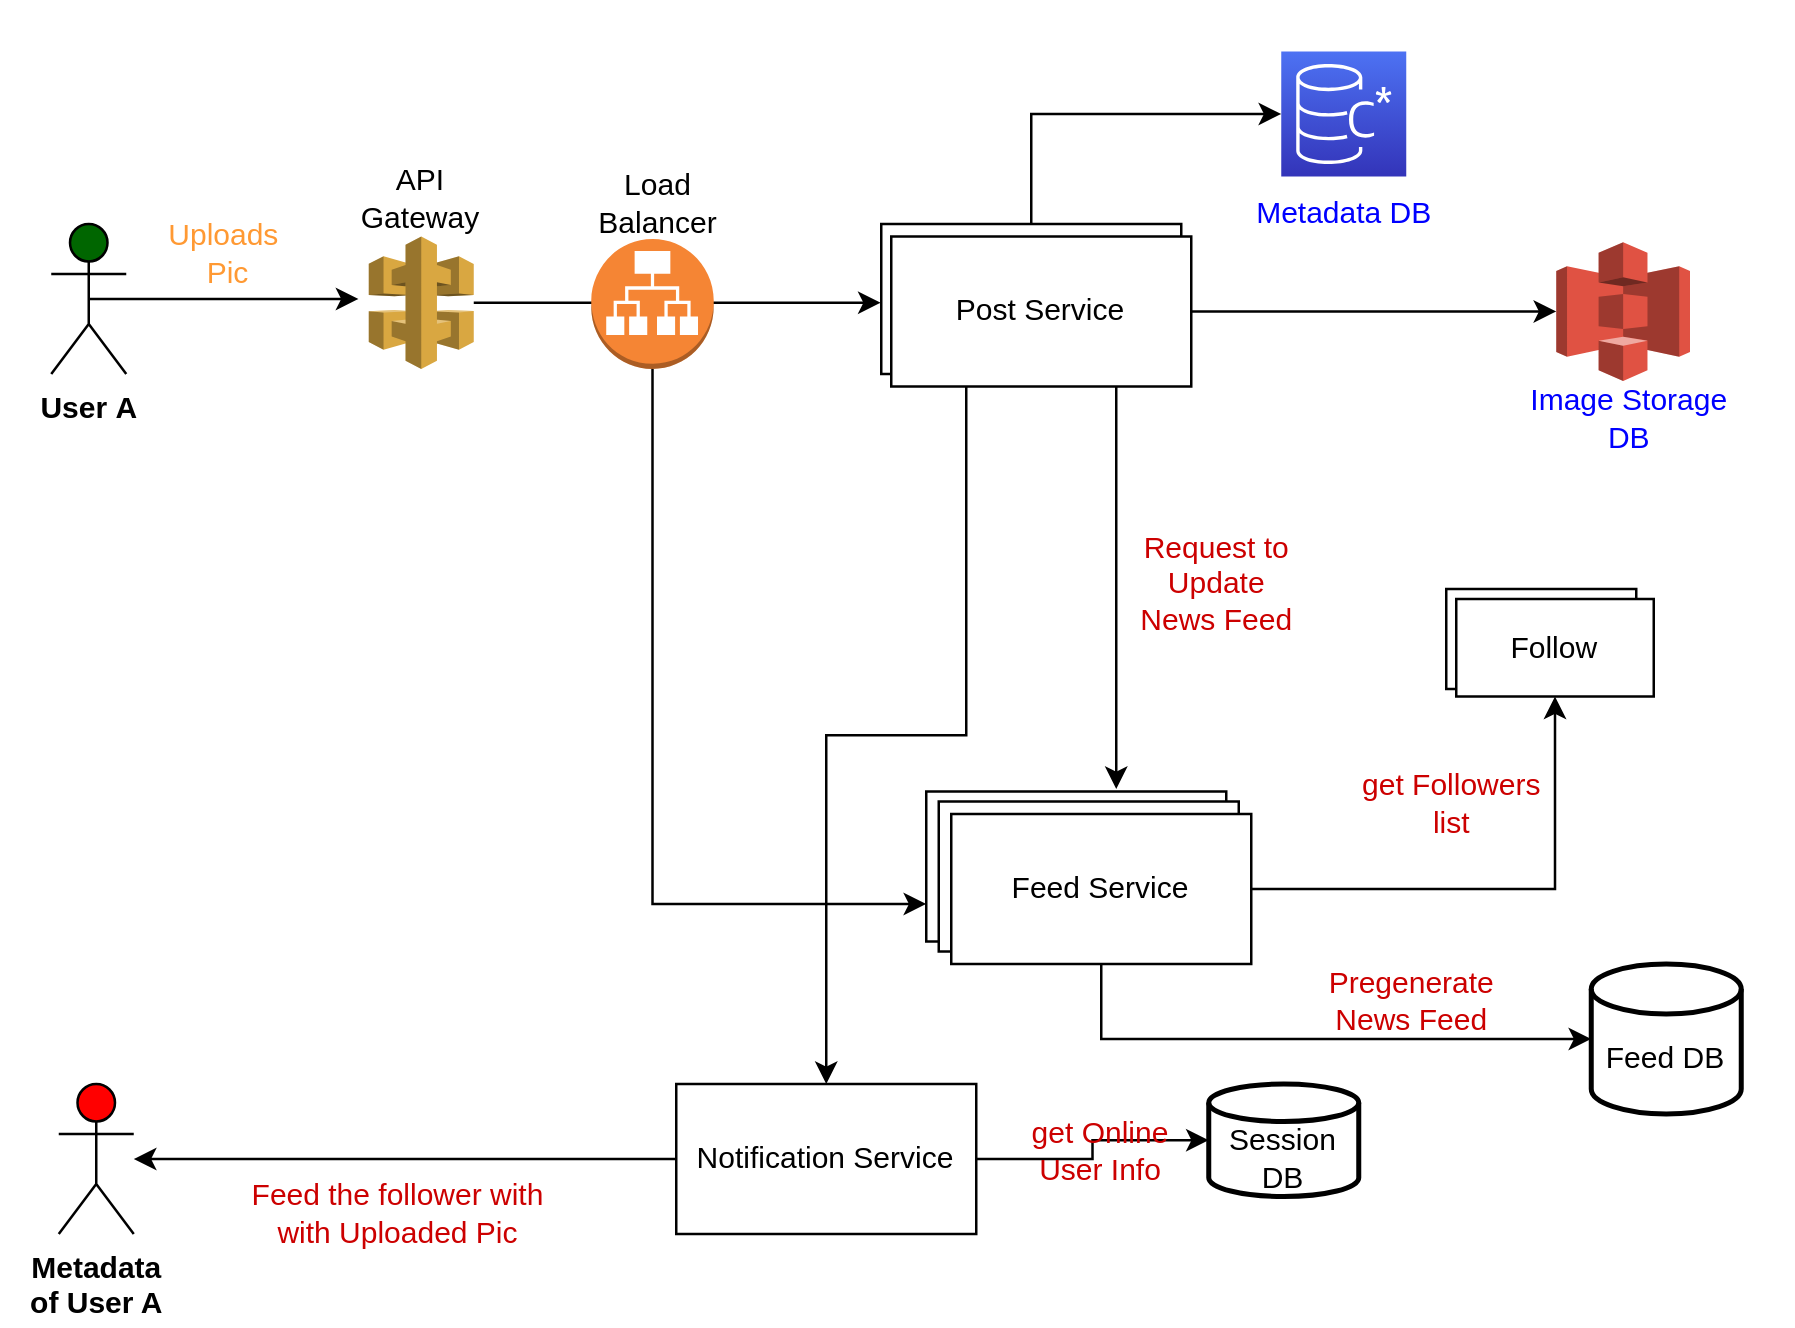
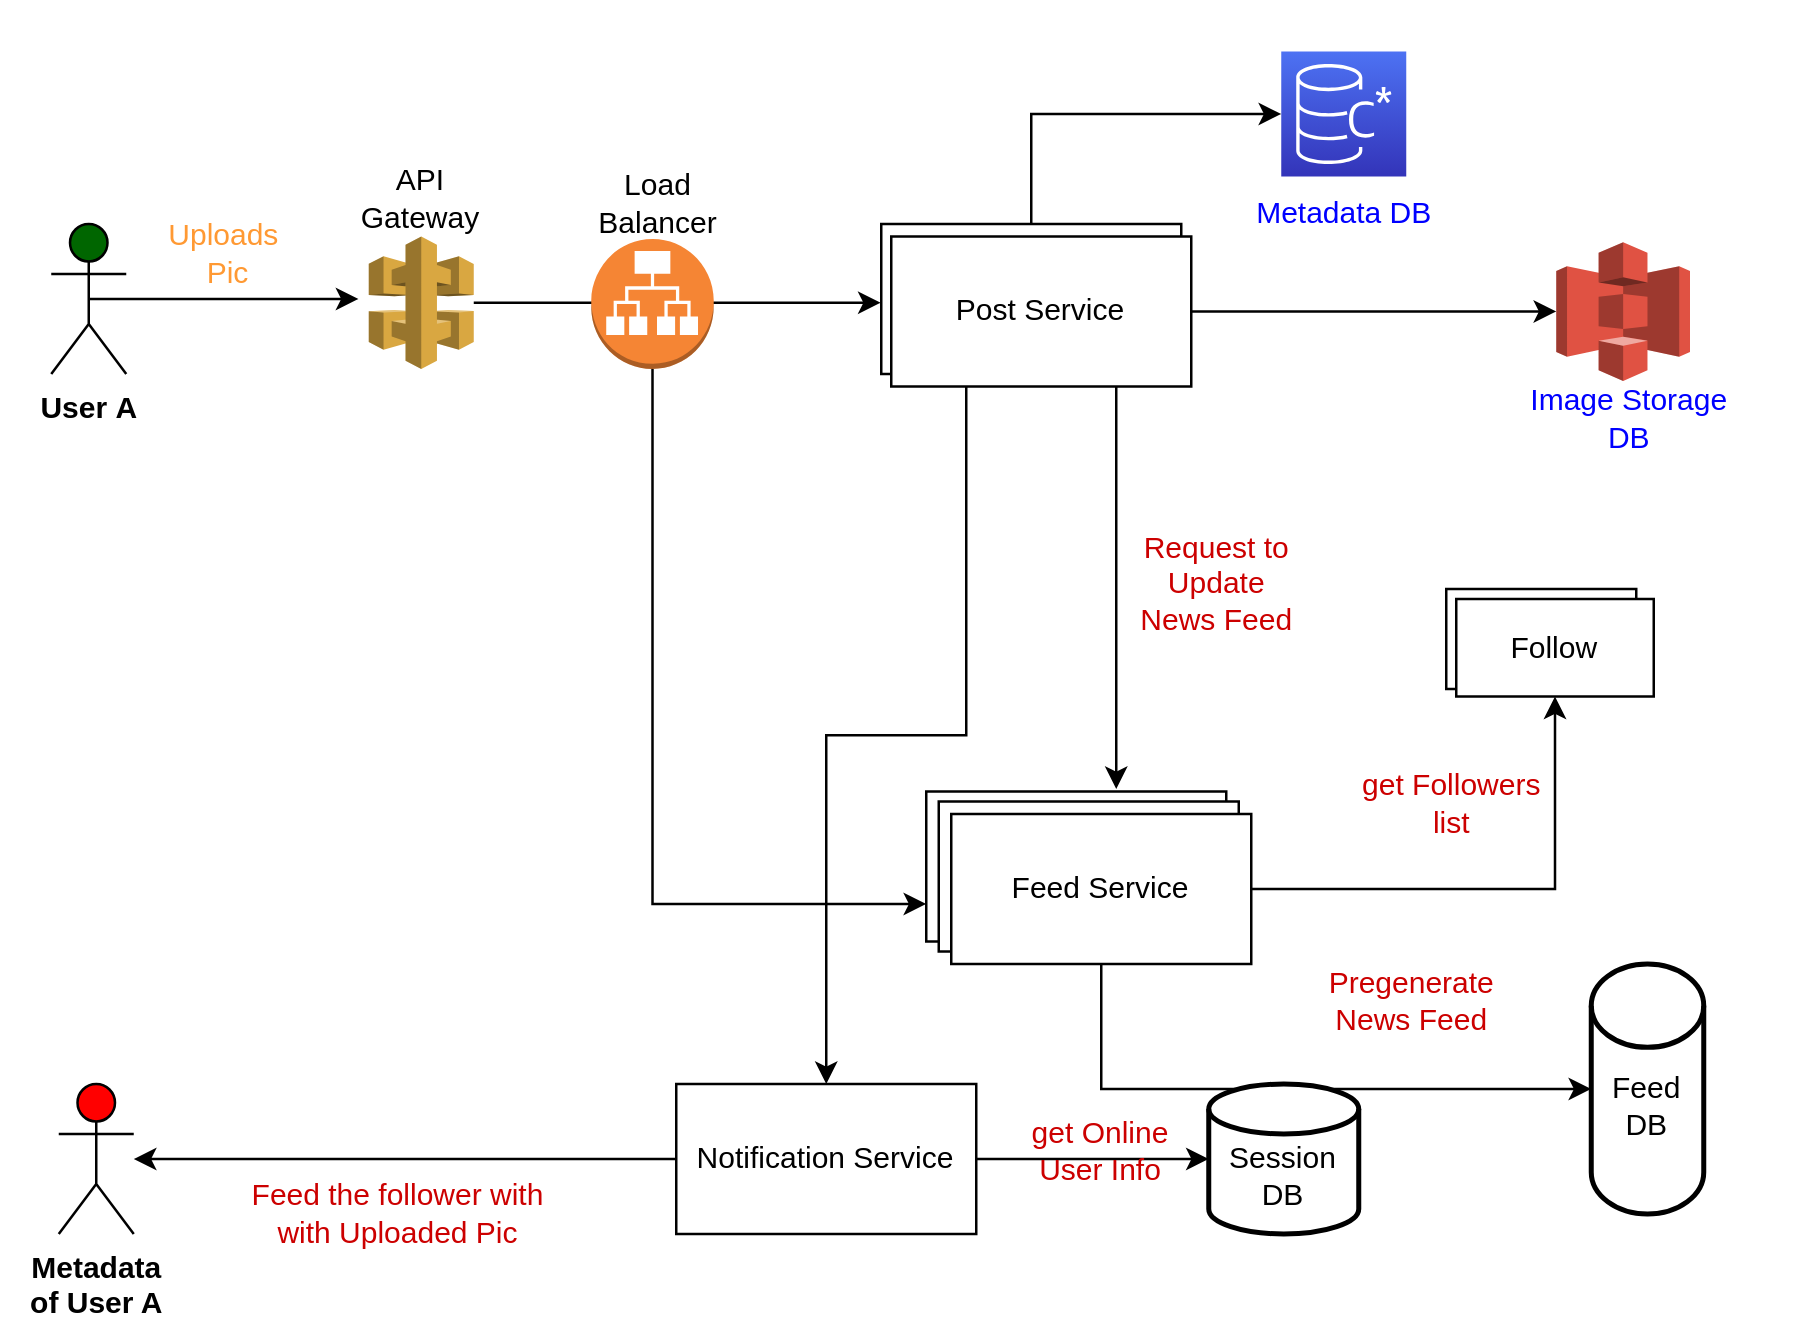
  <mxCell id="0" />
  <mxCell id="1" parent="0" />
  <mxCell id="2" value="&lt;b&gt;Metadata&lt;br&gt;of User A&lt;br&gt;&lt;/b&gt;" style="shape=umlActor;verticalLabelPosition=bottom;verticalAlign=top;html=1;outlineConnect=0;fillColor=#FF0000;" parent="1" vertex="1"><mxGeometry x="23" y="433" width="30" height="60" as="geometry" /></mxCell>
  <mxCell id="3" style="edgeStyle=orthogonalEdgeStyle;rounded=0;orthogonalLoop=1;jettySize=auto;html=1;exitX=0.5;exitY=0.5;exitDx=0;exitDy=0;exitPerimeter=0;" parent="1" source="4" edge="1"><mxGeometry relative="1" as="geometry"><mxPoint x="142.889" y="119" as="targetPoint" /></mxGeometry></mxCell>
  <mxCell id="4" value="&lt;b&gt;User&lt;/b&gt; &lt;b&gt;A&lt;/b&gt;" style="shape=umlActor;verticalLabelPosition=bottom;verticalAlign=top;html=1;outlineConnect=0;fillColor=#006600;" parent="1" vertex="1"><mxGeometry x="20" y="89" width="30" height="60" as="geometry" /></mxCell>
  <mxCell id="5" style="edgeStyle=orthogonalEdgeStyle;rounded=0;orthogonalLoop=1;jettySize=auto;html=1;" parent="1" source="6" edge="1"><mxGeometry relative="1" as="geometry"><mxPoint x="351.778" y="120.5" as="targetPoint" /></mxGeometry></mxCell>
  <mxCell id="6" value="" style="outlineConnect=0;dashed=0;verticalLabelPosition=bottom;verticalAlign=top;align=center;html=1;shape=mxgraph.aws3.api_gateway;fillColor=#D9A741;gradientColor=none;" parent="1" vertex="1"><mxGeometry x="147" y="94" width="42" height="53" as="geometry" /></mxCell>
  <mxCell id="7" value="API Gateway" style="text;html=1;strokeColor=none;fillColor=none;align=center;verticalAlign=middle;whiteSpace=wrap;rounded=0;" parent="1" vertex="1"><mxGeometry x="138" y="64" width="60" height="30" as="geometry" /></mxCell>
  <mxCell id="8" style="edgeStyle=orthogonalEdgeStyle;rounded=0;orthogonalLoop=1;jettySize=auto;html=1;exitX=0.5;exitY=1;exitDx=0;exitDy=0;exitPerimeter=0;entryX=0;entryY=0.75;entryDx=0;entryDy=0;fontColor=#CC0000;" parent="1" source="9" target="17" edge="1"><mxGeometry relative="1" as="geometry" /></mxCell>
  <mxCell id="9" value="" style="outlineConnect=0;dashed=0;verticalLabelPosition=bottom;verticalAlign=top;align=center;html=1;shape=mxgraph.aws3.application_load_balancer;fillColor=#F58534;gradientColor=none;" parent="1" vertex="1"><mxGeometry x="236" y="95" width="49" height="52" as="geometry" /></mxCell>
  <mxCell id="10" value="Load Balancer" style="text;html=1;strokeColor=none;fillColor=none;align=center;verticalAlign=middle;whiteSpace=wrap;rounded=0;" parent="1" vertex="1"><mxGeometry x="233" y="66.25" width="60" height="30" as="geometry" /></mxCell>
  <mxCell id="11" style="edgeStyle=orthogonalEdgeStyle;rounded=0;orthogonalLoop=1;jettySize=auto;html=1;exitX=0.5;exitY=0;exitDx=0;exitDy=0;entryX=0;entryY=0.5;entryDx=0;entryDy=0;entryPerimeter=0;" parent="1" source="12" target="29" edge="1"><mxGeometry relative="1" as="geometry" /></mxCell>
  <mxCell id="12" value="Post Service" style="rounded=0;whiteSpace=wrap;html=1;" parent="1" vertex="1"><mxGeometry x="352" y="89" width="120" height="60" as="geometry" /></mxCell>
  <mxCell id="13" style="edgeStyle=orthogonalEdgeStyle;rounded=0;orthogonalLoop=1;jettySize=auto;html=1;entryX=0;entryY=0.5;entryDx=0;entryDy=0;entryPerimeter=0;" parent="1" source="16" target="27" edge="1"><mxGeometry relative="1" as="geometry" /></mxCell>
  <mxCell id="14" style="edgeStyle=orthogonalEdgeStyle;rounded=0;orthogonalLoop=1;jettySize=auto;html=1;exitX=0.25;exitY=1;exitDx=0;exitDy=0;entryX=0.5;entryY=0;entryDx=0;entryDy=0;fontColor=#CC0000;" parent="1" source="16" target="24" edge="1"><mxGeometry relative="1" as="geometry" /></mxCell>
  <mxCell id="15" style="edgeStyle=orthogonalEdgeStyle;rounded=0;orthogonalLoop=1;jettySize=auto;html=1;exitX=0.75;exitY=1;exitDx=0;exitDy=0;fontColor=#CC0000;" parent="1" source="16" edge="1"><mxGeometry relative="1" as="geometry"><mxPoint x="446" y="315" as="targetPoint" /></mxGeometry></mxCell>
  <mxCell id="16" value="Post Service" style="rounded=0;whiteSpace=wrap;html=1;" parent="1" vertex="1"><mxGeometry x="356" y="94" width="120" height="60" as="geometry" /></mxCell>
  <mxCell id="17" value="Post Service" style="rounded=0;whiteSpace=wrap;html=1;" parent="1" vertex="1"><mxGeometry x="370" y="316" width="120" height="60" as="geometry" /></mxCell>
  <mxCell id="18" value="Post Service" style="rounded=0;whiteSpace=wrap;html=1;" parent="1" vertex="1"><mxGeometry x="375" y="320" width="120" height="60" as="geometry" /></mxCell>
  <mxCell id="19" style="edgeStyle=orthogonalEdgeStyle;rounded=0;orthogonalLoop=1;jettySize=auto;html=1;" parent="1" source="21" target="31" edge="1"><mxGeometry relative="1" as="geometry" /></mxCell>
  <mxCell id="20" style="edgeStyle=orthogonalEdgeStyle;rounded=0;orthogonalLoop=1;jettySize=auto;html=1;exitX=0.5;exitY=1;exitDx=0;exitDy=0;entryX=0;entryY=0.5;entryDx=0;entryDy=0;entryPerimeter=0;" parent="1" source="21" target="25" edge="1"><mxGeometry relative="1" as="geometry" /></mxCell>
  <mxCell id="21" value="Feed Service" style="rounded=0;whiteSpace=wrap;html=1;" parent="1" vertex="1"><mxGeometry x="380" y="325" width="120" height="60" as="geometry" /></mxCell>
  <mxCell id="22" style="edgeStyle=orthogonalEdgeStyle;rounded=0;orthogonalLoop=1;jettySize=auto;html=1;exitX=1;exitY=0.5;exitDx=0;exitDy=0;entryX=0;entryY=0.5;entryDx=0;entryDy=0;entryPerimeter=0;" parent="1" source="24" target="26" edge="1"><mxGeometry relative="1" as="geometry" /></mxCell>
  <mxCell id="23" style="edgeStyle=orthogonalEdgeStyle;rounded=0;orthogonalLoop=1;jettySize=auto;html=1;exitX=0;exitY=0.5;exitDx=0;exitDy=0;" parent="1" source="24" target="2" edge="1"><mxGeometry relative="1" as="geometry" /></mxCell>
  <mxCell id="24" value="Notification Service" style="rounded=0;whiteSpace=wrap;html=1;" parent="1" vertex="1"><mxGeometry x="270" y="433" width="120" height="60" as="geometry" /></mxCell>
- <mxCell id="25" value="&lt;br&gt;Feed DB" style="strokeWidth=2;html=1;shape=mxgraph.flowchart.database;whiteSpace=wrap;" parent="1" vertex="1"><mxGeometry x="636" y="385" width="60" height="60" as="geometry" /></mxCell>
- <mxCell id="26" value="&lt;br&gt;Session&lt;br&gt;DB" style="strokeWidth=2;html=1;shape=mxgraph.flowchart.database;whiteSpace=wrap;" parent="1" vertex="1"><mxGeometry x="483" y="433" width="60" height="45" as="geometry" /></mxCell>
+ <mxCell id="25" value="&lt;br&gt;Feed DB" style="strokeWidth=2;html=1;shape=mxgraph.flowchart.database;whiteSpace=wrap;" parent="1" vertex="1"><mxGeometry x="636" y="385" width="45" height="100" as="geometry" /></mxCell>
+ <mxCell id="26" value="&lt;br&gt;Session&lt;br&gt;DB" style="strokeWidth=2;html=1;shape=mxgraph.flowchart.database;whiteSpace=wrap;" parent="1" vertex="1"><mxGeometry x="483" y="433" width="60" height="60" as="geometry" /></mxCell>
  <mxCell id="27" value="" style="outlineConnect=0;dashed=0;verticalLabelPosition=bottom;verticalAlign=top;align=center;html=1;shape=mxgraph.aws3.s3;fillColor=#E05243;gradientColor=none;" parent="1" vertex="1"><mxGeometry x="622" y="96.25" width="53.5" height="55.5" as="geometry" /></mxCell>
  <mxCell id="28" value="&lt;font color=&quot;#0000FF&quot;&gt;Image Storage DB&lt;/font&gt;" style="text;html=1;strokeColor=none;fillColor=none;align=center;verticalAlign=middle;whiteSpace=wrap;rounded=0;" parent="1" vertex="1"><mxGeometry x="610" y="151.75" width="83" height="30" as="geometry" /></mxCell>
  <mxCell id="29" value="" style="sketch=0;points=[[0,0,0],[0.25,0,0],[0.5,0,0],[0.75,0,0],[1,0,0],[0,1,0],[0.25,1,0],[0.5,1,0],[0.75,1,0],[1,1,0],[0,0.25,0],[0,0.5,0],[0,0.75,0],[1,0.25,0],[1,0.5,0],[1,0.75,0]];outlineConnect=0;fontColor=#232F3E;gradientColor=#4D72F3;gradientDirection=north;fillColor=#3334B9;strokeColor=#ffffff;dashed=0;verticalLabelPosition=bottom;verticalAlign=top;align=center;html=1;fontSize=12;fontStyle=0;aspect=fixed;shape=mxgraph.aws4.resourceIcon;resIcon=mxgraph.aws4.managed_apache_cassandra_service;" parent="1" vertex="1"><mxGeometry x="512" y="20" width="50" height="50" as="geometry" /></mxCell>
  <mxCell id="30" value="Follow" style="rounded=0;whiteSpace=wrap;html=1;" parent="1" vertex="1"><mxGeometry x="578" y="235" width="76" height="40" as="geometry" /></mxCell>
  <mxCell id="31" value="Follow " style="rounded=0;whiteSpace=wrap;html=1;" parent="1" vertex="1"><mxGeometry x="582" y="239" width="79" height="39" as="geometry" /></mxCell>
  <mxCell id="32" value="&lt;font color=&quot;#FF9933&quot;&gt;Uploads&amp;nbsp; Pic&lt;/font&gt;" style="text;html=1;strokeColor=none;fillColor=none;align=center;verticalAlign=middle;whiteSpace=wrap;rounded=0;" parent="1" vertex="1"><mxGeometry x="61" y="86" width="60" height="30" as="geometry" /></mxCell>
  <mxCell id="33" value="&lt;font color=&quot;#0000FF&quot;&gt;Metadata DB&lt;/font&gt;" style="text;html=1;strokeColor=none;fillColor=none;align=center;verticalAlign=middle;whiteSpace=wrap;rounded=0;fontColor=#FF9933;" parent="1" vertex="1"><mxGeometry x="497" y="70" width="81" height="30" as="geometry" /></mxCell>
  <mxCell id="34" style="edgeStyle=orthogonalEdgeStyle;rounded=0;orthogonalLoop=1;jettySize=auto;html=1;exitX=0.5;exitY=1;exitDx=0;exitDy=0;fontColor=#0000FF;" parent="1" source="28" target="28" edge="1"><mxGeometry relative="1" as="geometry" /></mxCell>
  <mxCell id="35" value="&lt;font color=&quot;#CC0000&quot;&gt;get Followers list&lt;/font&gt;" style="text;html=1;strokeColor=none;fillColor=none;align=center;verticalAlign=middle;whiteSpace=wrap;rounded=0;" parent="1" vertex="1"><mxGeometry x="539" y="306" width="83" height="30" as="geometry" /></mxCell>
  <mxCell id="36" value="get Online User Info" style="text;html=1;strokeColor=none;fillColor=none;align=center;verticalAlign=middle;whiteSpace=wrap;rounded=0;fontColor=#CC0000;" parent="1" vertex="1"><mxGeometry x="410" y="445" width="60" height="30" as="geometry" /></mxCell>
  <mxCell id="37" value="Feed the follower with&lt;br&gt;with Uploaded Pic" style="text;html=1;strokeColor=none;fillColor=none;align=center;verticalAlign=middle;whiteSpace=wrap;rounded=0;fontColor=#CC0000;" parent="1" vertex="1"><mxGeometry x="85" y="470" width="148" height="30" as="geometry" /></mxCell>
  <mxCell id="38" value="Pregenerate News Feed" style="text;html=1;strokeColor=none;fillColor=none;align=center;verticalAlign=middle;whiteSpace=wrap;rounded=0;fontColor=#CC0000;" parent="1" vertex="1"><mxGeometry x="525" y="385" width="79" height="30" as="geometry" /></mxCell>
  <mxCell id="39" value="Request to Update &lt;br&gt;News Feed" style="text;html=1;strokeColor=none;fillColor=none;align=center;verticalAlign=middle;whiteSpace=wrap;rounded=0;fontColor=#CC0000;" parent="1" vertex="1"><mxGeometry x="447" y="221" width="79" height="24" as="geometry" /></mxCell>
